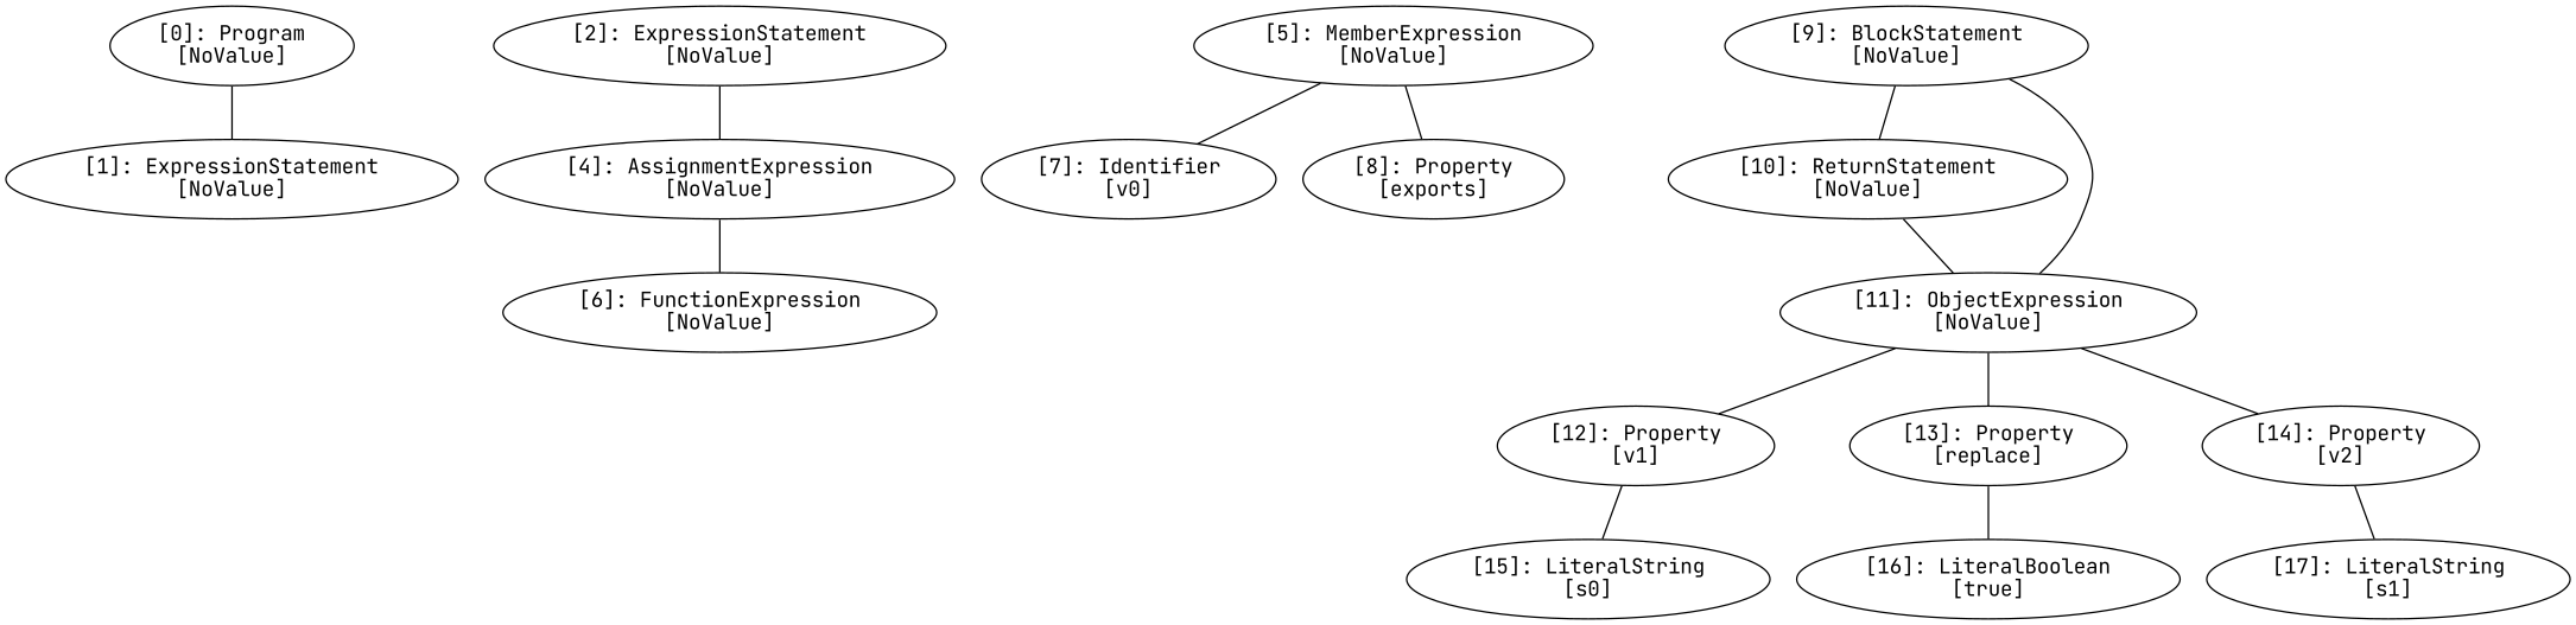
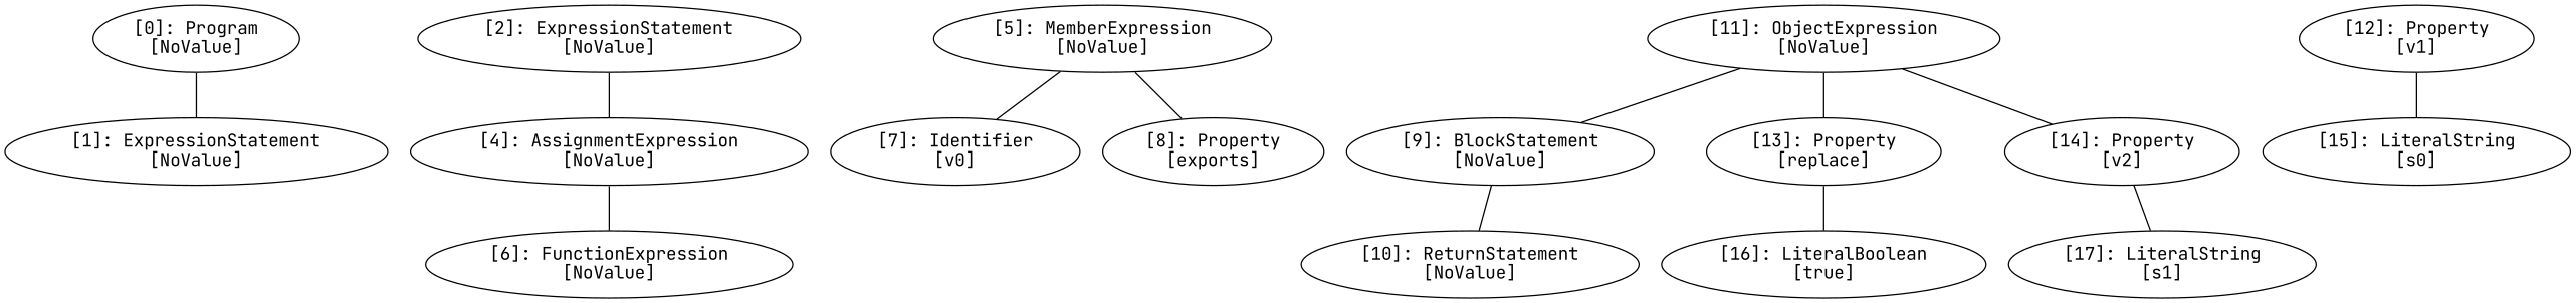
  graph {
    fontname="JetBrains Mono"
    node [fontname="JetBrains Mono"]
    edge [fontname="JetBrains Mono"]
    n1 [label="[0]: Program\n[NoValue]"]
    n2 [label="[1]: ExpressionStatement\n[NoValue]"]
    n3 [label="[2]: ExpressionStatement\n[NoValue]"]
    n4 [label="[4]: AssignmentExpression\n[NoValue]"]
    n5 [label="[6]: FunctionExpression\n[NoValue]"]
    n6 [label="[5]: MemberExpression\n[NoValue]"]
    n7 [label="[7]: Identifier\n[v0]"]
    n8 [label="[8]: Property\n[exports]"]
    n9 [label="[9]: BlockStatement\n[NoValue]"]
    n10 [label="[10]: ReturnStatement\n[NoValue]"]
    n11 [label="[11]: ObjectExpression\n[NoValue]"]
    n12 [label="[12]: Property\n[v1]"]
    n13 [label="[13]: Property\n[replace]"]
    n14 [label="[14]: Property\n[v2]"]
    n15 [label="[15]: LiteralString\n[s0]"]
    n16 [label="[16]: LiteralBoolean\n[true]"]
    n17 [label="[17]: LiteralString\n[s1]"]
    n1 -- n2
    n3 -- n4
    n4 -- n5
    n6 -- n7
    n6 -- n8
    n9 -- n10
-   n10 -- n11
    n11 -- n9
-   n11 -- n12
    n11 -- n13
    n11 -- n14
    n12 -- n15
    n13 -- n16
    n14 -- n17
  }
